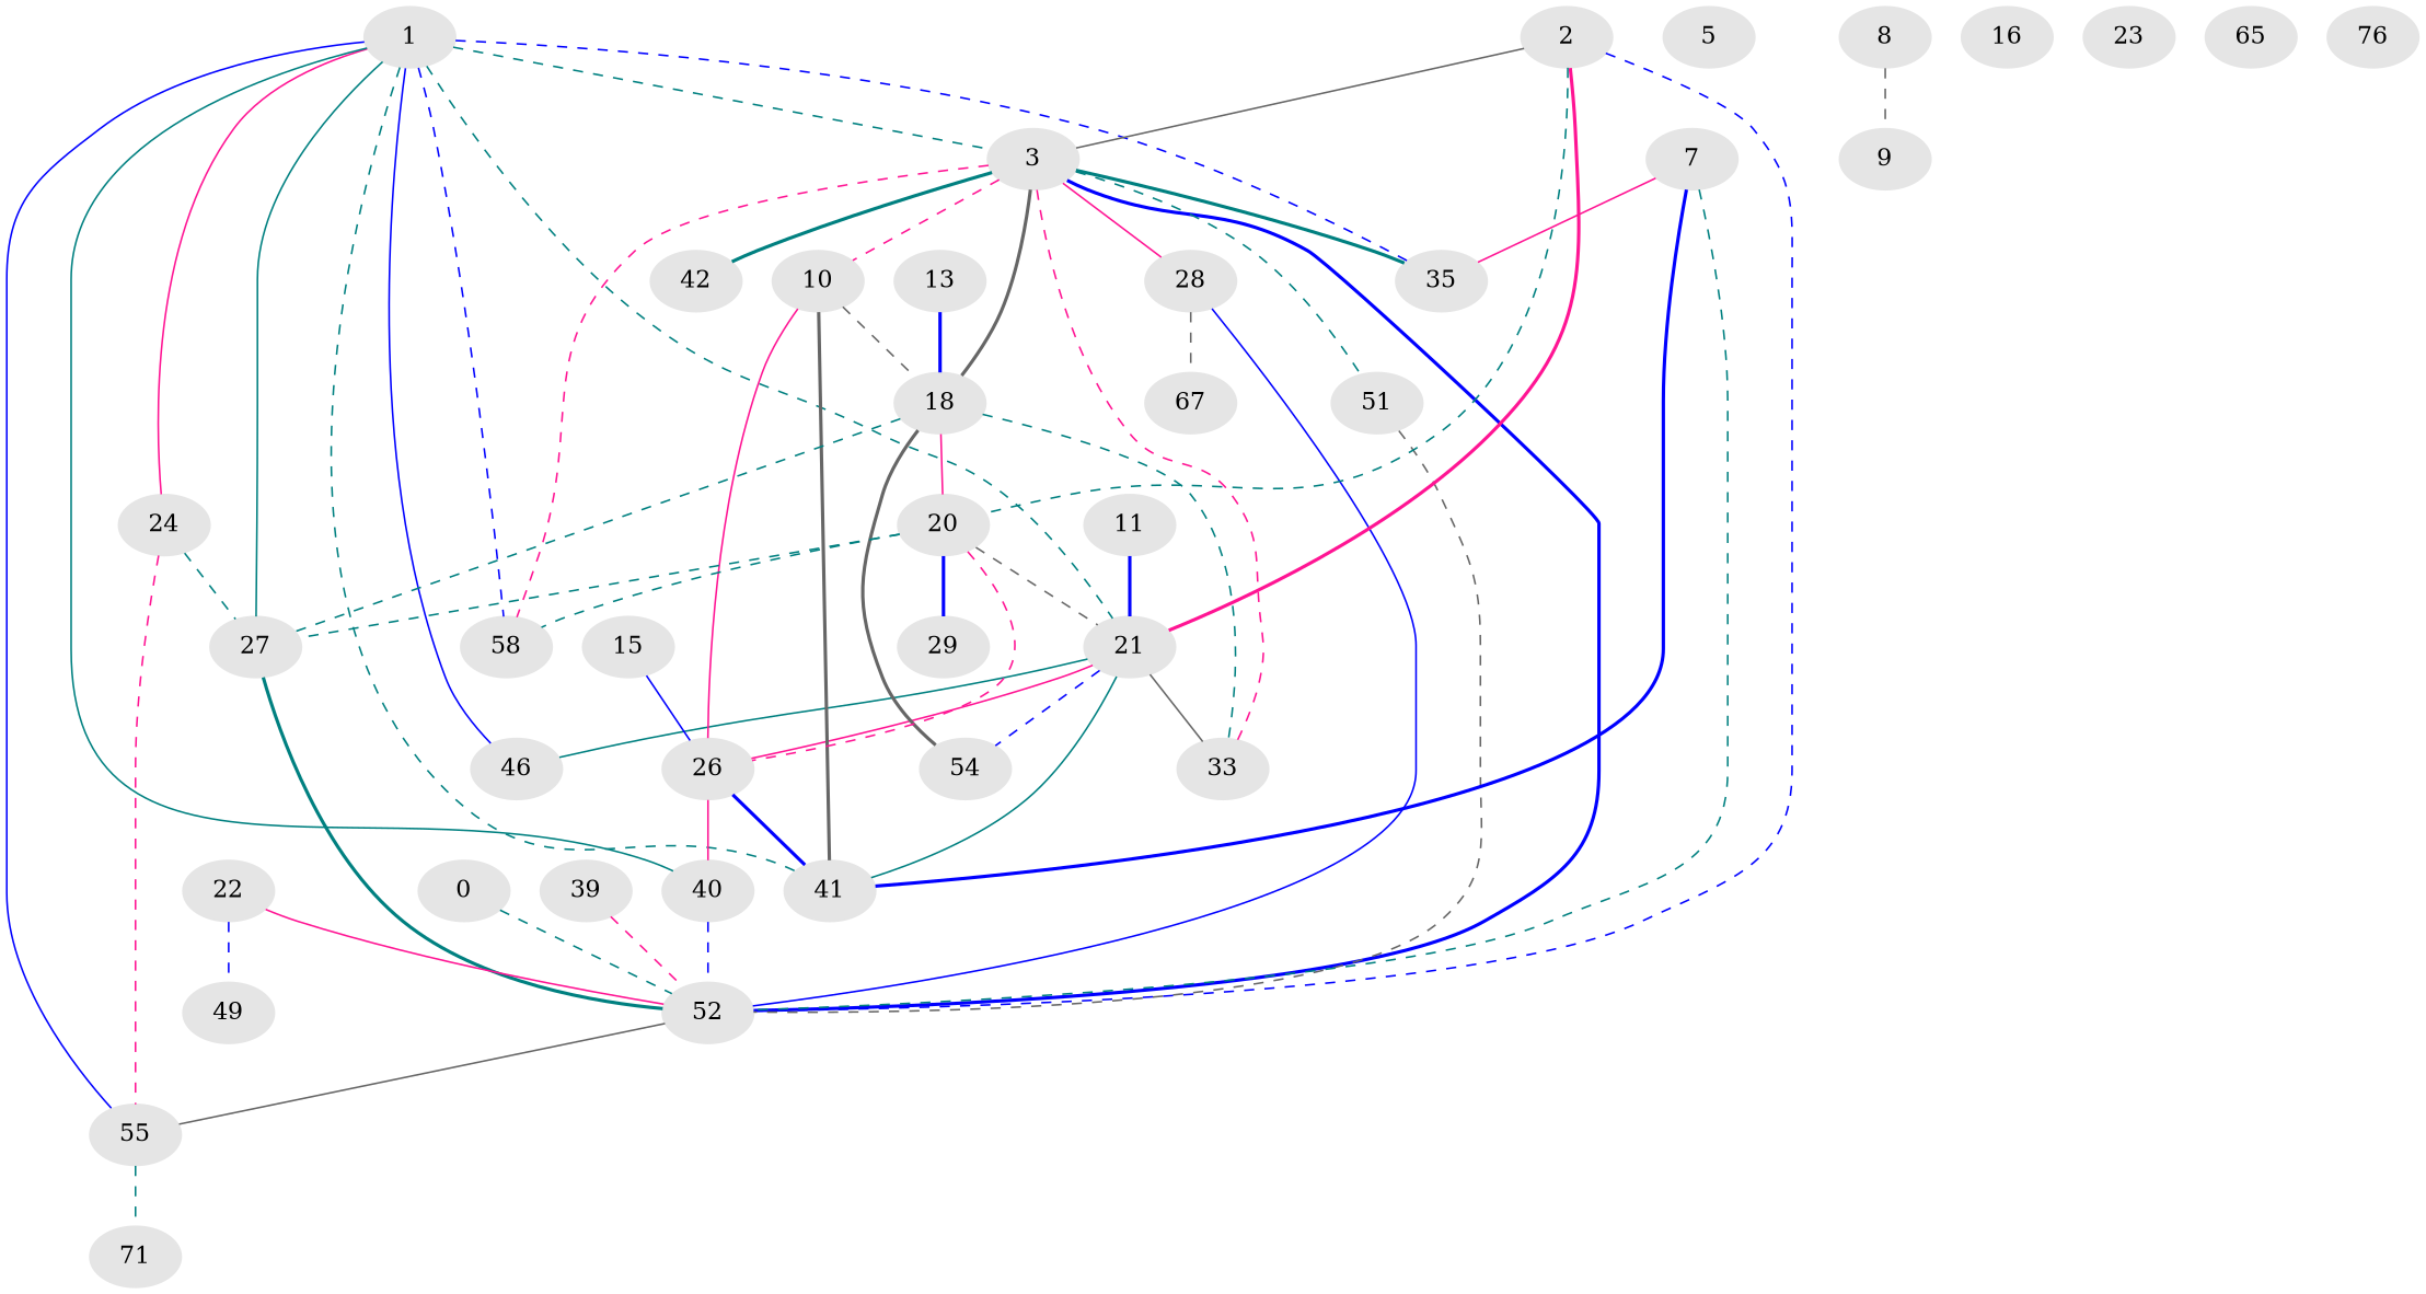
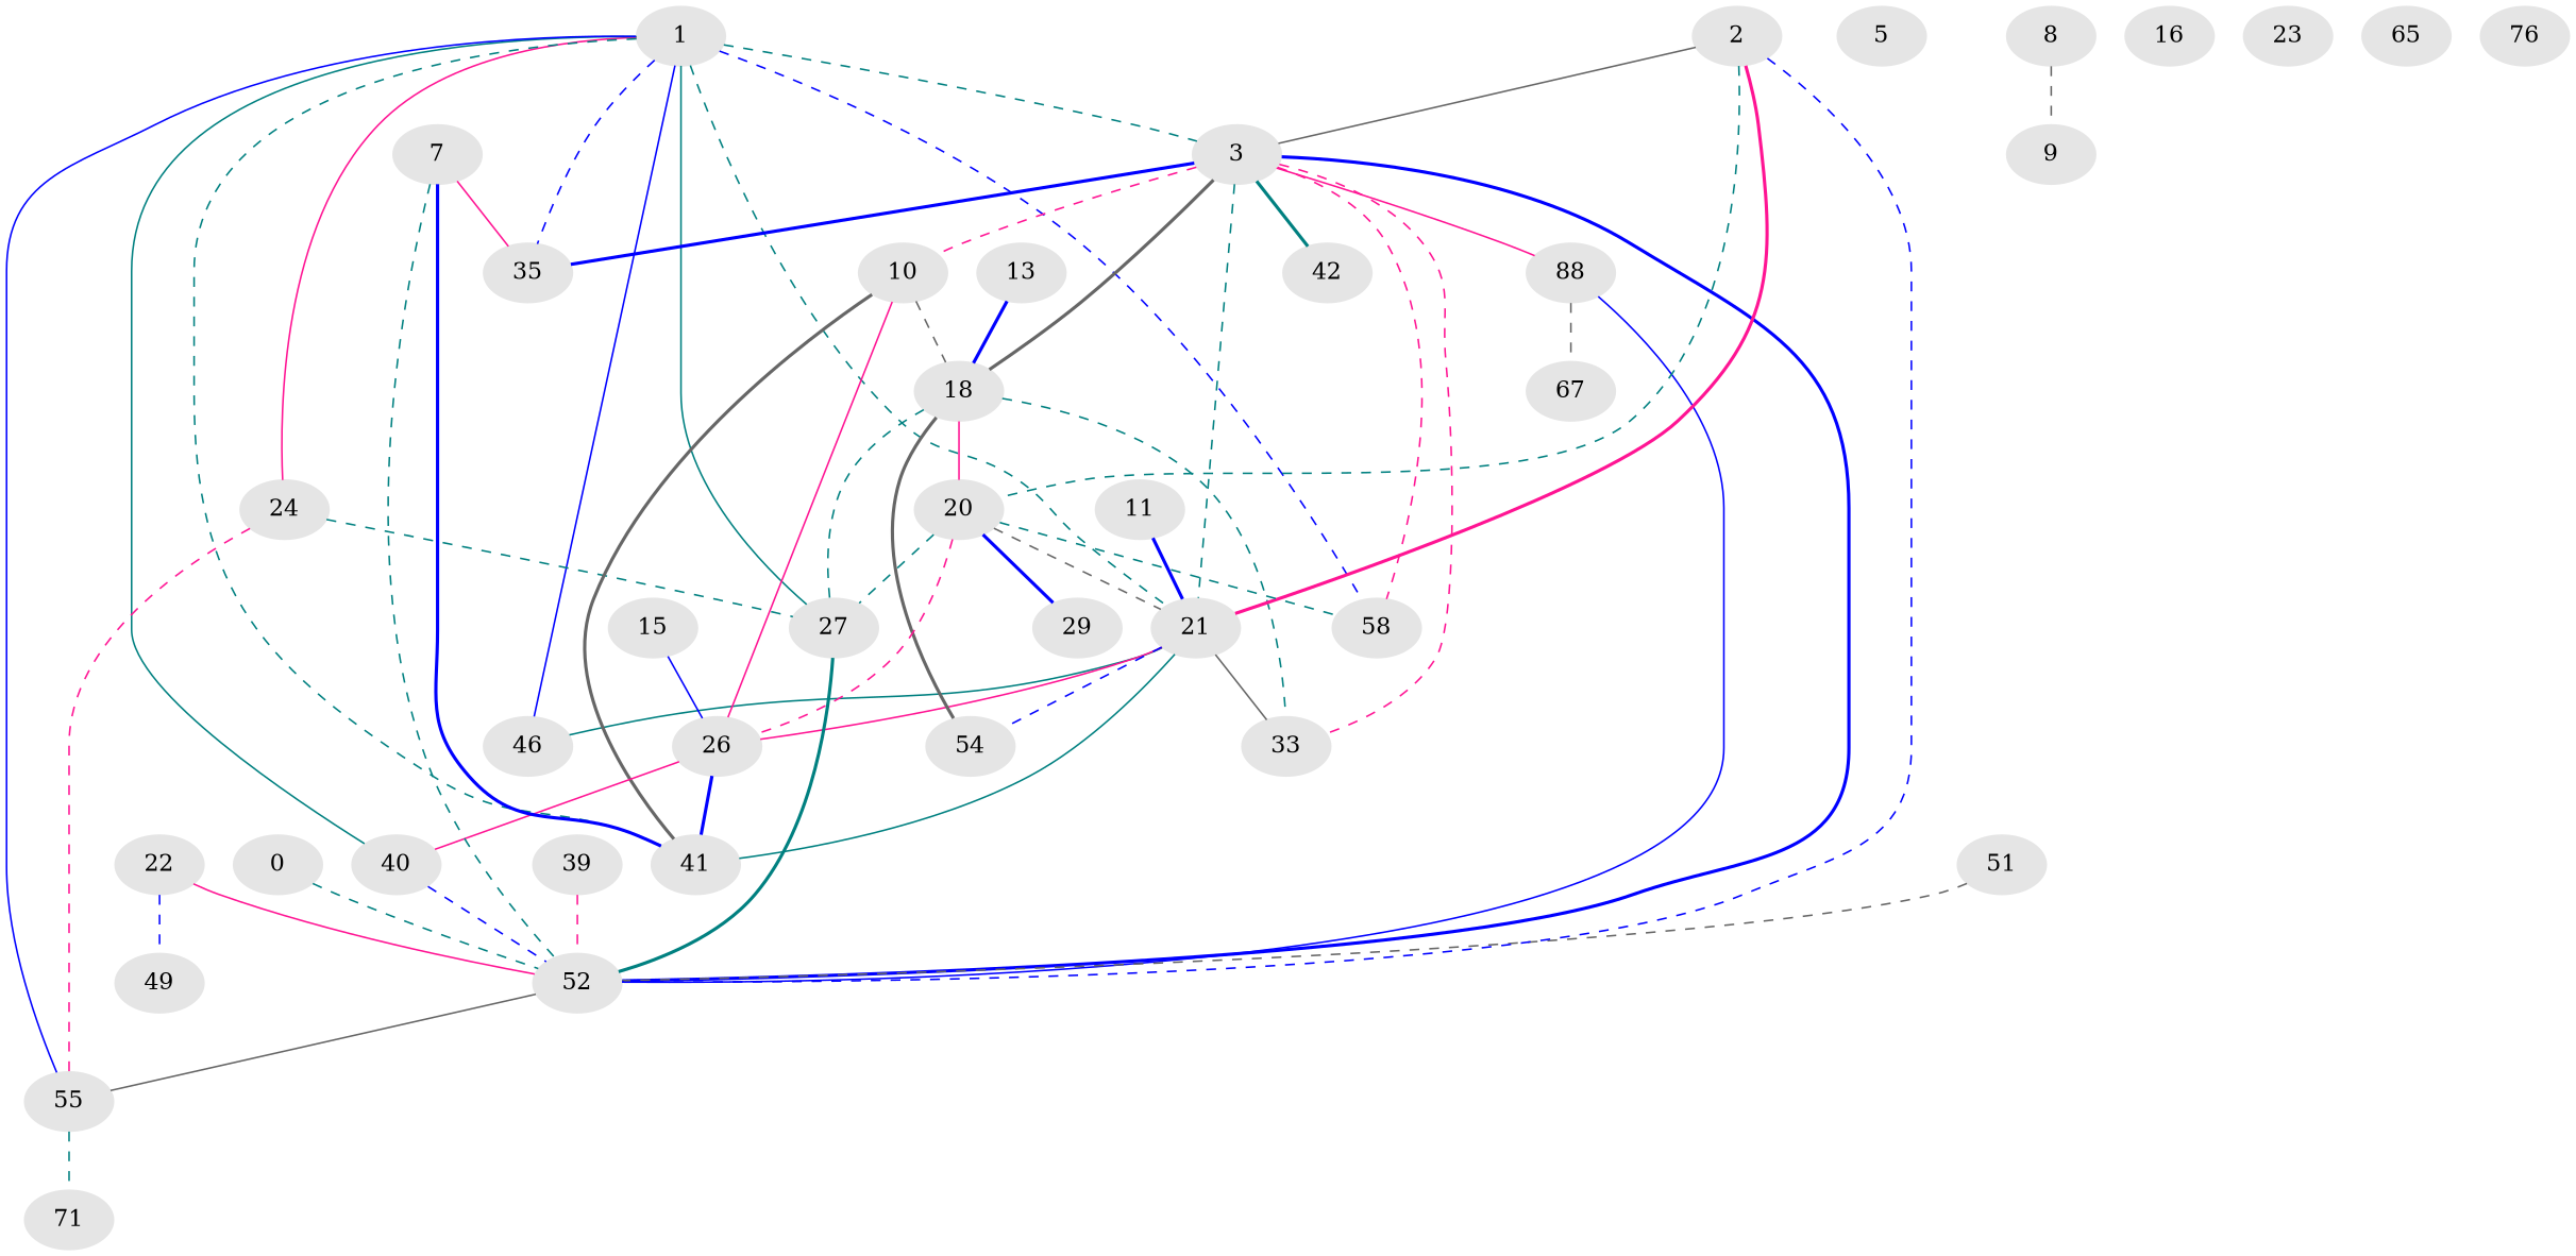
  graph {
    node [color=gray90 style=filled]
    edge [color=teal style=dashed]
    1 [super="+14+17+56"]
    3 [super="+6"]
    21 [super="+53+34"]
    24 [super="+63"]
    27 [super="+32"]
    n6 [label=35]
    40
    41 [super="+75+43"]
    46
    55
    58
    52 [super="+60+79+66"]
    10 [super="+25+80"]
    18 [super="+19+36+57"]
-   28 [super="+72"]
+   28 [super="+72" label=88]
    33
    42
    51
    26 [super="+70+62"]
    54
    71
    2 [super="+59"]
    20 [super="+35+37"]
    29
    67
    n26 [label=0]
    5
    7 [super="+45+69"]
    8
    9
    11 [super="+30"]
    13 [super="+61"]
    15
    16
    22
    49
    23
    39
    65
    76
    1 -- 3 [weight=3]
    1 -- 21
    1 -- 24 [color=deeppink style=solid]
    1 -- 27 [style=solid weight=2]
    1 -- n6 [color=blue]
    1 -- 40 [style=solid]
    1 -- 41
    1 -- 46 [color=blue style=solid]
    1 -- 55 [color=blue style=solid]
    1 -- 58 [color=blue]
-   3 -- n6 [style=bold]
+   3 -- n6 [color=blue style=bold]
    3 -- 58 [color=deeppink]
    3 -- 52 [color=blue style=bold]
    3 -- 10 [color=deeppink]
    3 -- 18 [color=gray40 style=bold]
    3 -- 28 [color=deeppink style=solid]
    3 -- 33 [color=deeppink]
    3 -- 42 [style=bold]
-   3 -- 51
+   3 -- 21
    21 -- 41 [style=solid]
    21 -- 46 [style=solid]
    21 -- 33 [color=gray40 style=solid]
    21 -- 26 [color=deeppink style=solid]
    21 -- 54 [color=blue]
    24 -- 27 [weight=2]
    24 -- 55 [color=deeppink]
    27 -- 52 [style=bold]
    40 -- 52 [color=blue]
    55 -- 71
    52 -- 55 [color=gray40 style=solid]
    10 -- 41 [color=gray40 style=bold]
    10 -- 18 [color=gray40]
    10 -- 26 [color=deeppink style=solid]
    18 -- 27
    18 -- 33
    18 -- 54 [color=gray40 style=bold]
    18 -- 20 [color=deeppink style=solid]
    28 -- 52 [color=blue style=solid]
    28 -- 67 [color=gray40]
    51 -- 52 [color=gray40]
    26 -- 40 [color=deeppink style=solid]
    26 -- 41 [color=blue style=bold]
    2 -- 3 [color=gray40 style=solid]
    2 -- 21 [color=deeppink style=bold]
    2 -- 52 [color=blue]
    2 -- 20
    20 -- 21 [color=gray40]
    20 -- 27 [weight=2]
    20 -- 58
    20 -- 26 [color=deeppink]
    20 -- 29 [color=blue style=bold]
    n26 -- 52
    7 -- n6 [color=deeppink style=solid]
    7 -- 41 [color=blue style=bold]
    7 -- 52
    8 -- 9 [color=gray40]
    11 -- 21 [color=blue style=bold]
    13 -- 18 [color=blue style=bold]
    15 -- 26 [color=blue style=solid]
    22 -- 52 [color=deeppink style=solid]
    22 -- 49 [color=blue]
    39 -- 52 [color=deeppink]
  }
